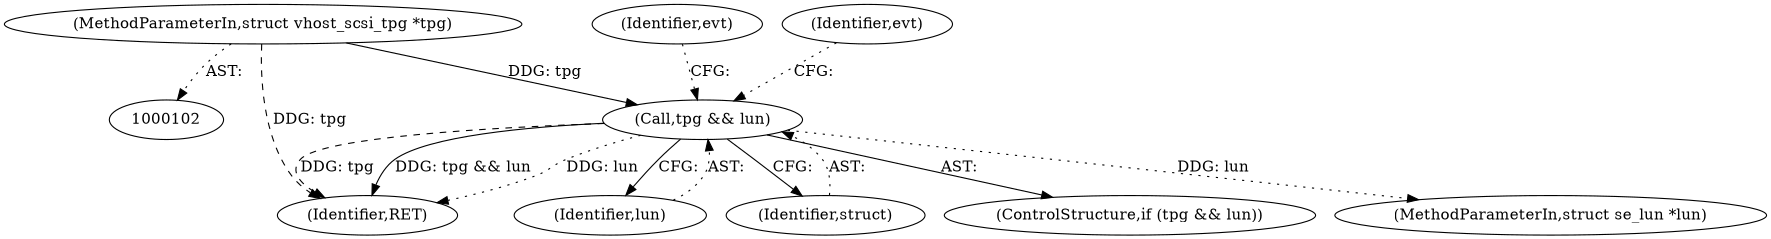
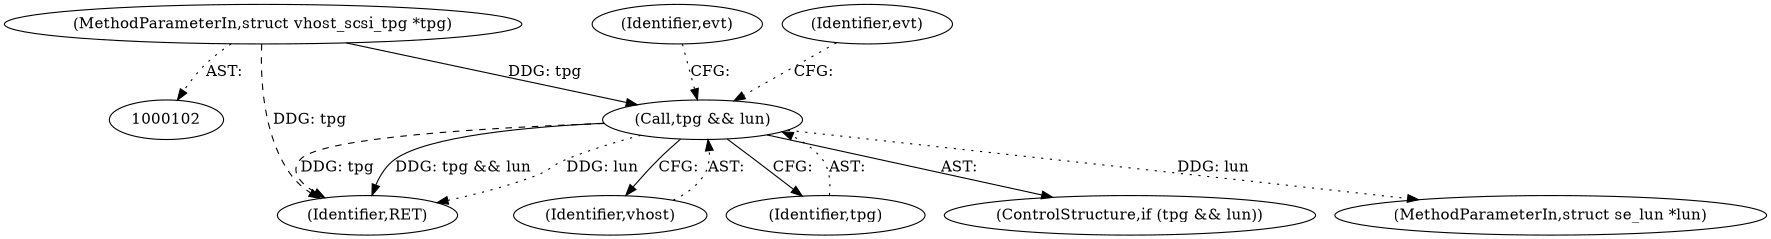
  digraph {
    edge [style=dotted]
    n1 [label="(MethodParameterIn,struct vhost_scsi_tpg *tpg)"]
    n2 [label="(Call,tpg && lun)"]
    n3 [label="(Identifier,RET)"]
    1000102
-   n5 [label="(Identifier,lun)"]
-   n6 [label="(Identifier,struct)"]
+   n5 [label="(Identifier,vhost)"]
+   n6 [label="(Identifier,tpg)"]
    n7 [label="(ControlStructure,if (tpg && lun))"]
    n8 [label="(MethodParameterIn,struct se_lun *lun)"]
    n9 [label="(Identifier,evt)"]
    n10 [label="(Identifier,evt)"]
    n1 -> n2 [label="DDG: tpg" style=solid]
    n1 -> n3 [label="DDG: tpg" style=dashed]
    n1 -> 1000102 [label="AST: "]
    n2 -> n3 [label="DDG: lun"]
    n2 -> n3 [label="DDG: tpg" style=dashed]
    n2 -> n3 [label="DDG: tpg && lun" style=solid]
    n2 -> n5 [label="CFG: " style=solid]
    n2 -> n6 [label="CFG: " style=solid]
    n2 -> n7 [label="AST: " style=solid]
    n2 -> n8 [label="DDG: lun"]
    n5 -> n2 [label="AST: "]
    n6 -> n2 [label="AST: "]
    n9 -> n2 [label="CFG: "]
    n10 -> n2 [label="CFG: "]
  }
